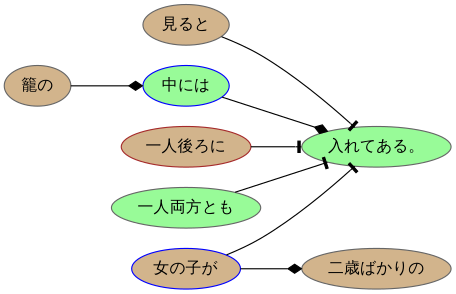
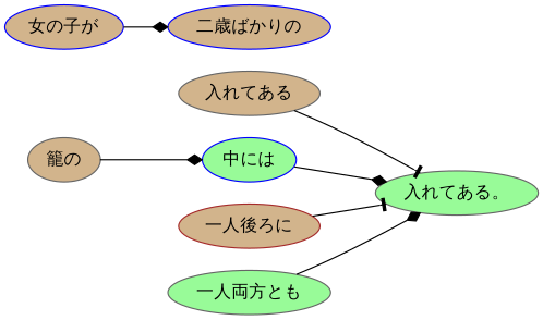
  digraph {
    fontname="Roboto Mono"
    rankdir=LR
    node [color=gray40 fillcolor=tan fontname="Roboto Mono" style=filled]
    edge [arrowhead=diamond fontname="Roboto Mono"]
-   n1 [label="見ると"]
+   n1 [label="入れてある"]
    n2 [fillcolor=palegreen label="入れてある。"]
    n3 [label="籠の"]
    n4 [color=blue fillcolor=palegreen label="中には"]
    n5 [color=brown label="一人後ろに"]
    n6 [fillcolor=palegreen label="一人両方とも"]
-   n7 [label="二歳ばかりの"]
+   n7 [color=blue label="二歳ばかりの"]
    n8 [color=blue label="女の子が"]
    n1 -> n2 [arrowhead=tee]
    n3 -> n4
    n4 -> n2
    n5 -> n2 [arrowhead=tee]
-   n6 -> n2 [arrowhead=tee]
-   n8 -> n2 [arrowhead=tee]
+   n6 -> n2
    n8 -> n7
  }
